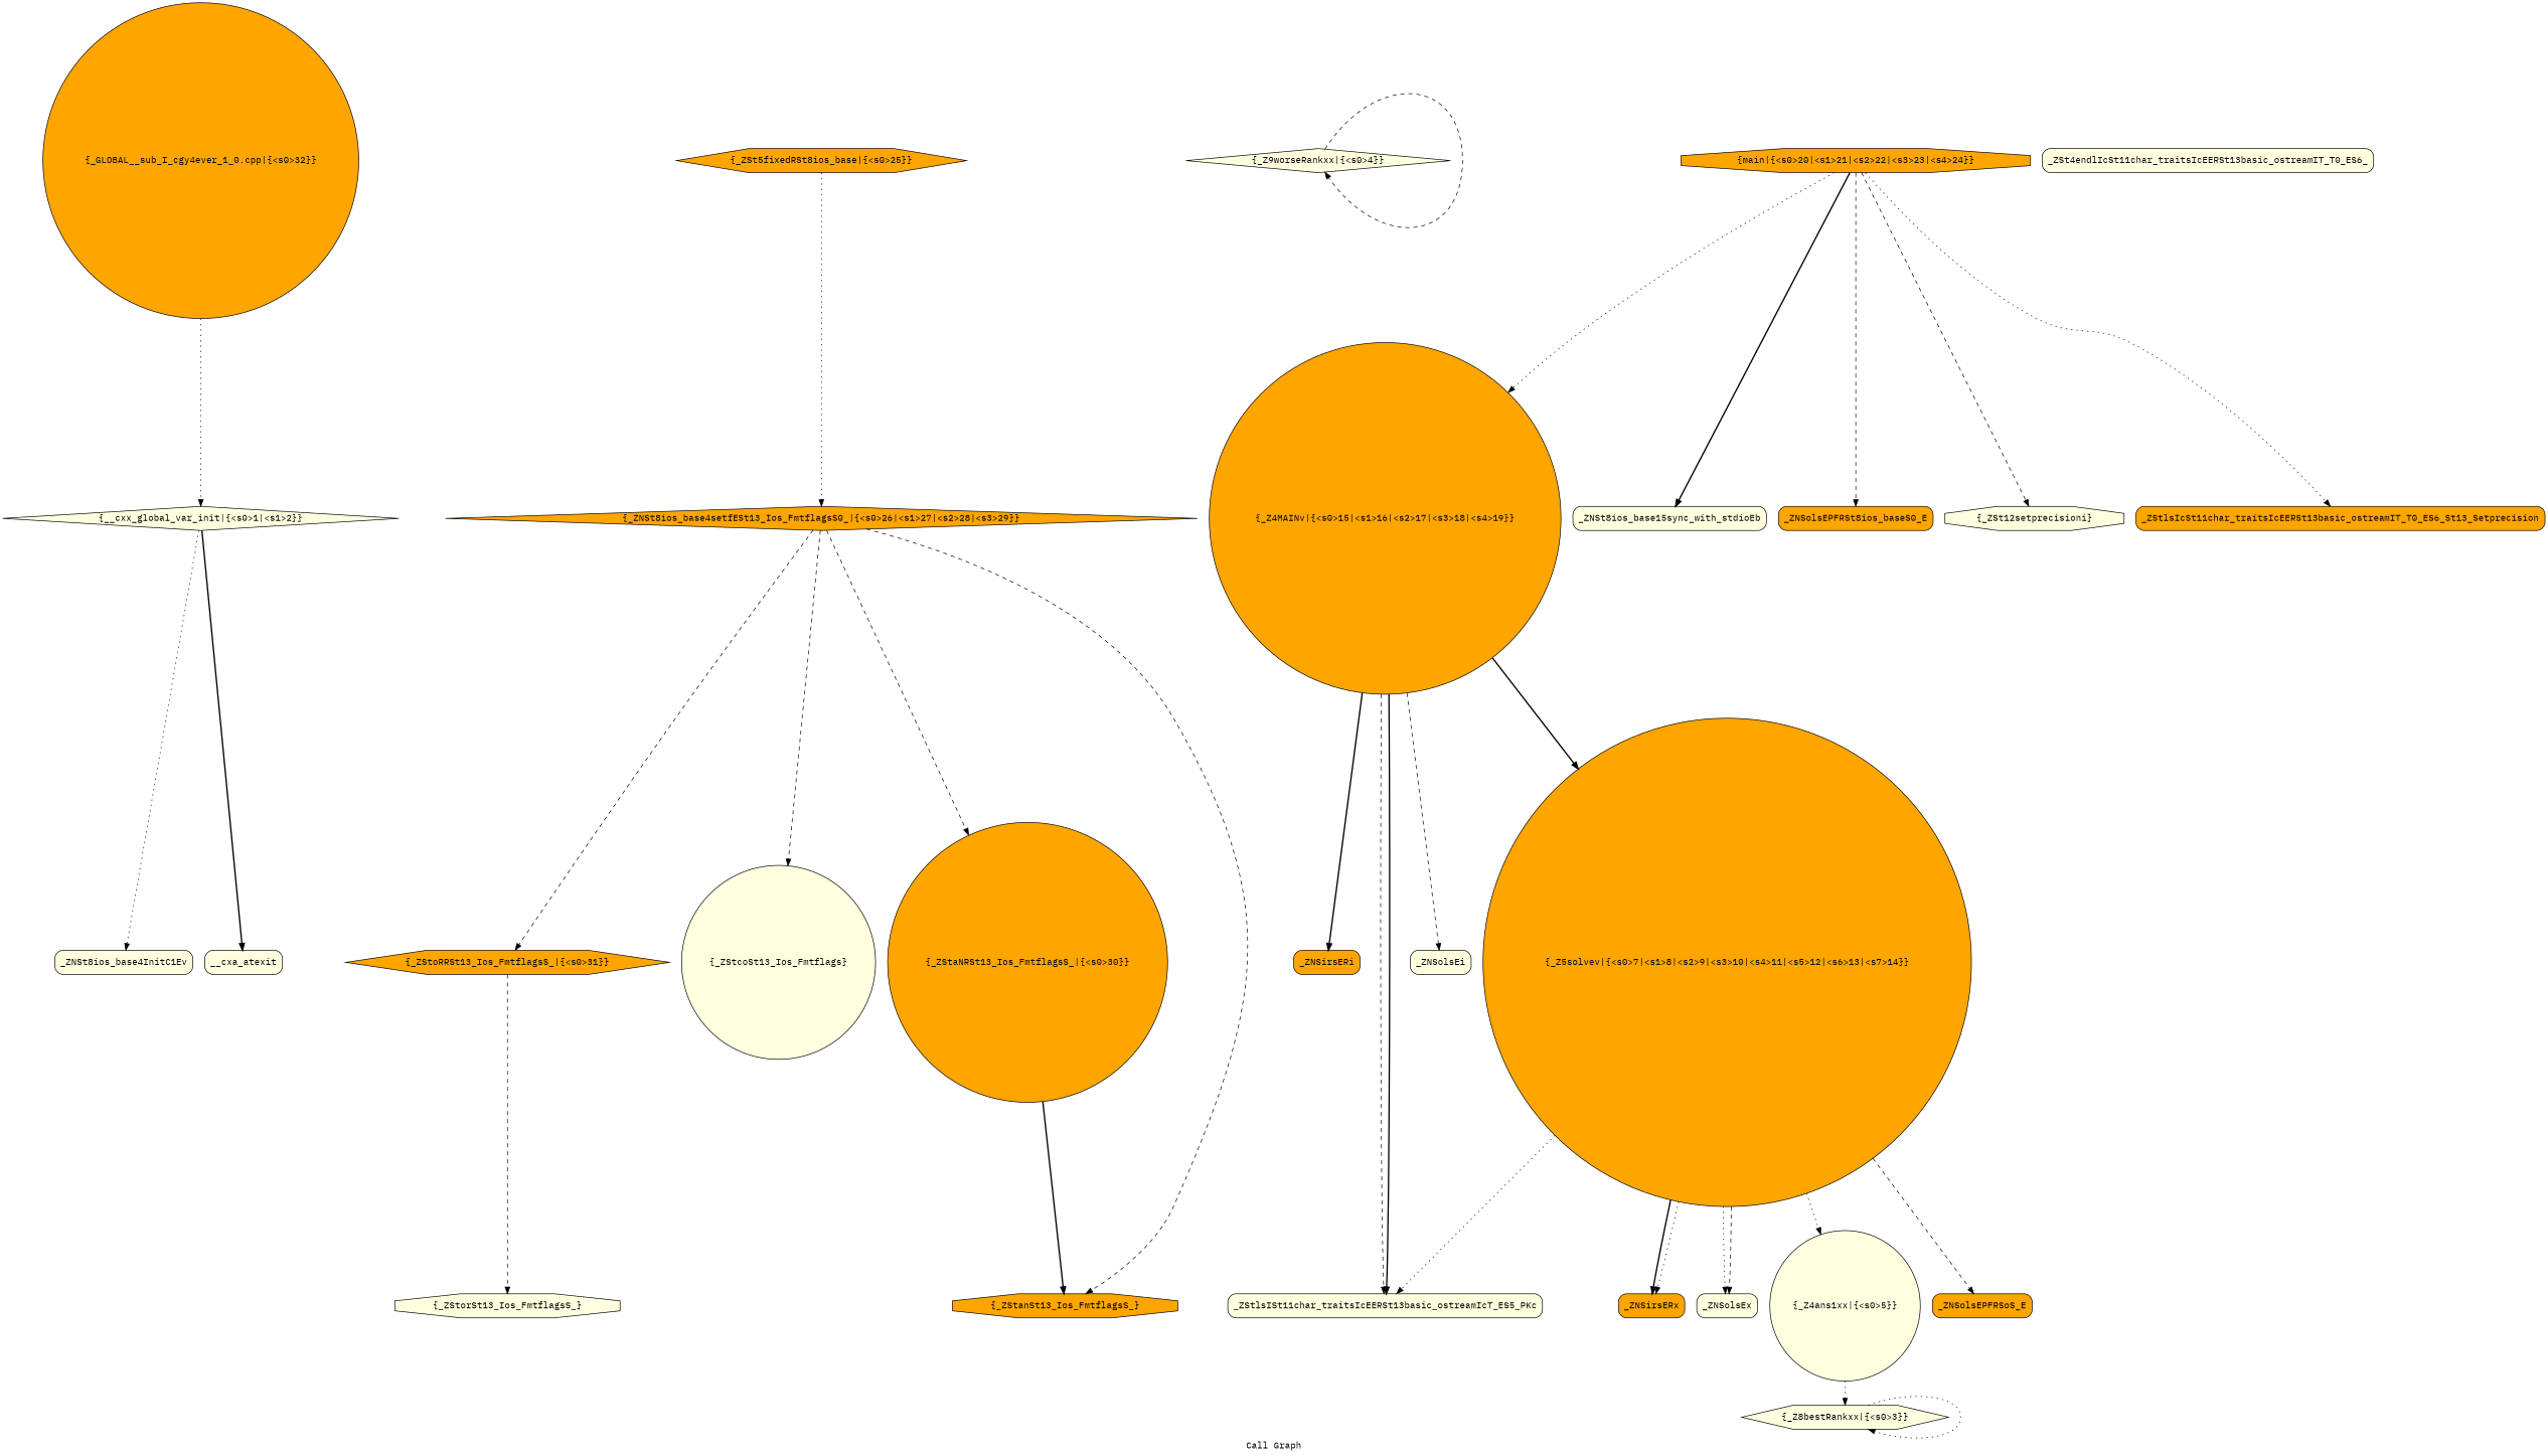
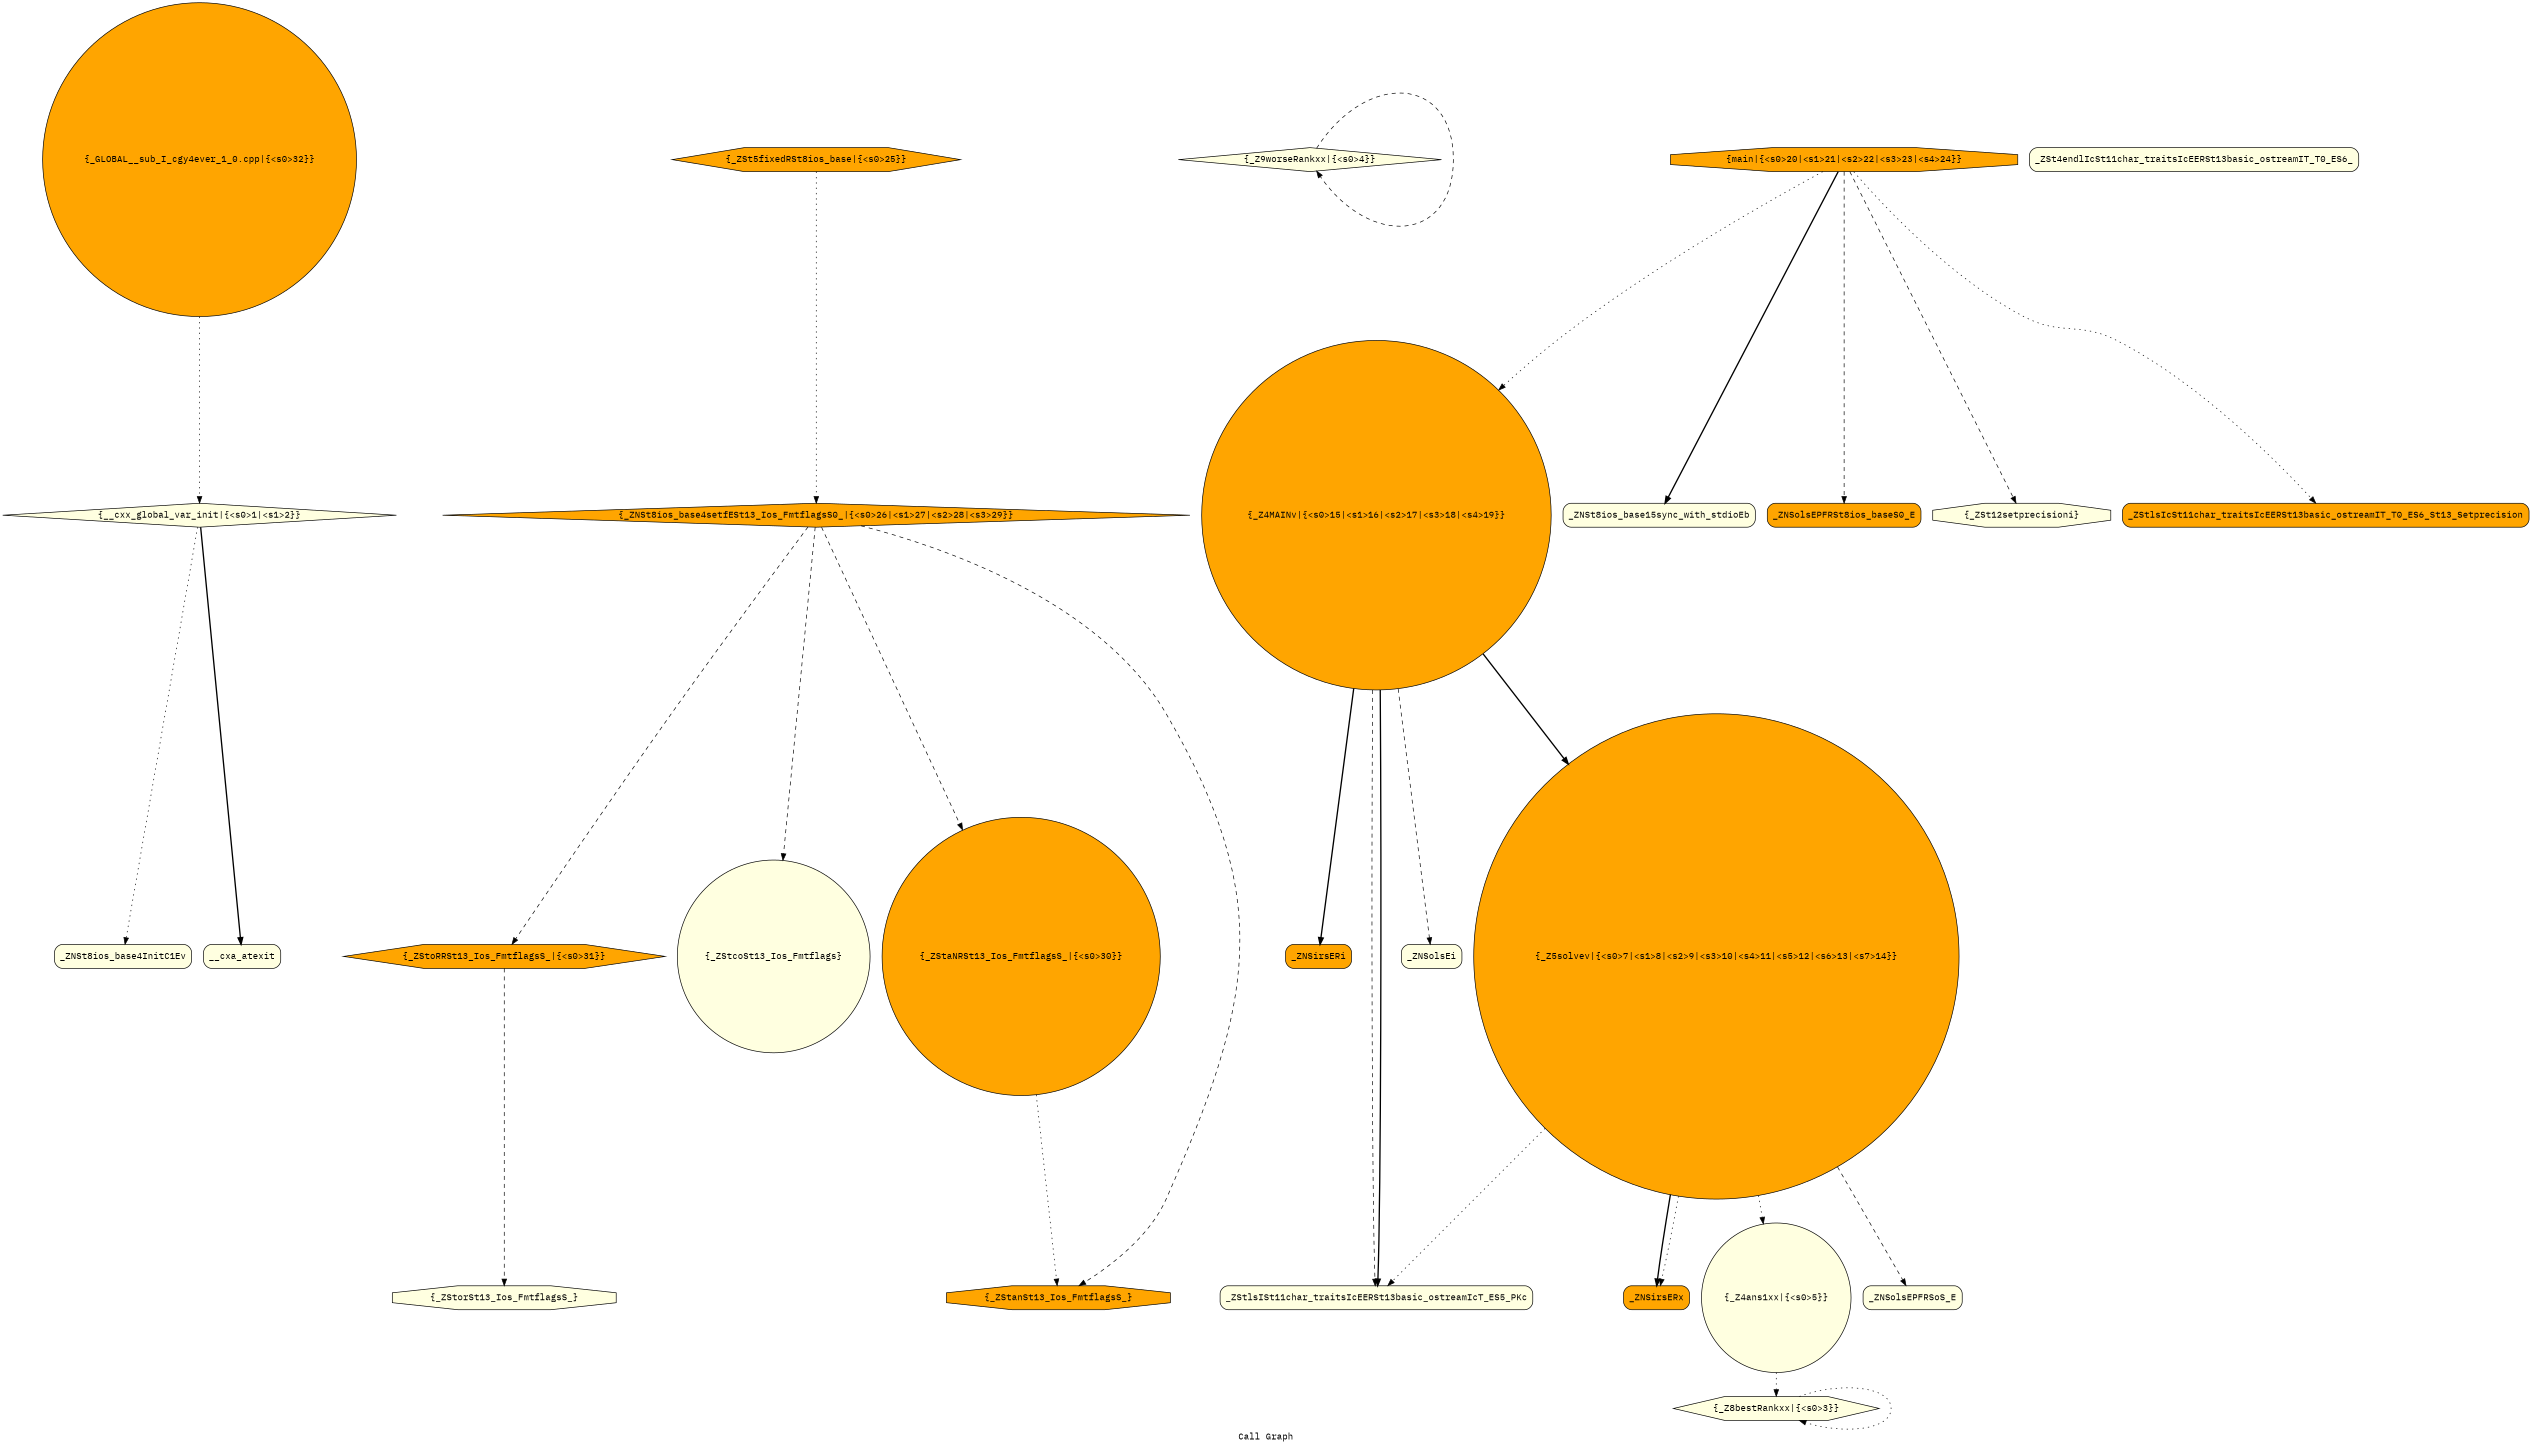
  digraph {
    fontname="IBM Plex Mono"
    label="Call Graph"
    node [fillcolor=lightyellow fontname="IBM Plex Mono" shape=Mrecord style=filled]
    edge [color=black fontname="IBM Plex Mono" style=dotted tailport=s0]
    n1 [label="{__cxx_global_var_init|{<s0>1|<s1>2}}" shape=diamond]
    n2 [label="{_ZNSt8ios_base4InitC1Ev}"]
    n3 [label="{__cxa_atexit}"]
    n4 [fillcolor=orange label="{_ZStoRRSt13_Ios_FmtflagsS_|{<s0>31}}" shape=hexagon]
    n5 [label="{_ZStorSt13_Ios_FmtflagsS_}" shape=octagon]
    n6 [label="{_Z9worseRankxx|{<s0>4}}" shape=diamond]
    n7 [fillcolor=orange label="{_Z4MAINv|{<s0>15|<s1>16|<s2>17|<s3>18|<s4>19}}" shape=circle]
    n8 [fillcolor=orange label="{_ZNSirsERi}"]
    n9 [label="{_ZStlsISt11char_traitsIcEERSt13basic_ostreamIcT_ES5_PKc}"]
    n10 [label="{_ZNSolsEi}"]
    n11 [fillcolor=orange label="{_Z5solvev|{<s0>7|<s1>8|<s2>9|<s3>10|<s4>11|<s5>12|<s6>13|<s7>14}}" shape=circle]
    n12 [fillcolor=orange label="{_ZNSirsERx}"]
-   n13 [label="{_ZNSolsEx}"]
    n14 [label="{_Z4ans1xx|{<s0>5}}" shape=circle]
-   n15 [fillcolor=orange label="{_ZNSolsEPFRSoS_E}"]
+   n15 [label="{_ZNSolsEPFRSoS_E}"]
    n16 [label="{_Z8bestRankxx|{<s0>3}}" shape=hexagon]
    n17 [fillcolor=orange label="{_ZSt5fixedRSt8ios_base|{<s0>25}}" shape=hexagon]
    n18 [fillcolor=orange label="{_ZNSt8ios_base4setfESt13_Ios_FmtflagsS0_|{<s0>26|<s1>27|<s2>28|<s3>29}}" shape=diamond]
    n19 [label="{_ZStcoSt13_Ios_Fmtflags}" shape=circle]
    n20 [fillcolor=orange label="{_ZStaNRSt13_Ios_FmtflagsS_|{<s0>30}}" shape=circle]
    n21 [fillcolor=orange label="{_ZStanSt13_Ios_FmtflagsS_}" shape=octagon]
    n22 [label="{_ZNSt8ios_base15sync_with_stdioEb}"]
    n23 [label="{_ZSt4endlIcSt11char_traitsIcEERSt13basic_ostreamIT_T0_ES6_}"]
    n24 [fillcolor=orange label="{_ZNSolsEPFRSt8ios_baseS0_E}"]
    n25 [label="{_ZSt12setprecisioni}" shape=octagon]
    n26 [fillcolor=orange label="{_GLOBAL__sub_I_cgy4ever_1_0.cpp|{<s0>32}}" shape=circle]
    n27 [fillcolor=orange label="{main|{<s0>20|<s1>21|<s2>22|<s3>23|<s4>24}}" shape=octagon]
    n28 [fillcolor=orange label="{_ZStlsIcSt11char_traitsIcEERSt13basic_ostreamIT_T0_ES6_St13_Setprecision}"]
    n1 -> n2
    n1 -> n3 [style=bold tailport=s1]
    n4 -> n5 [style=dashed]
    n6 -> n6 [style=dashed]
    n7 -> n8 [style=bold]
    n7 -> n9 [style=dashed tailport=s1]
    n7 -> n9 [style=bold tailport=s3]
    n7 -> n10 [style=dashed tailport=s2]
    n7 -> n11 [style=bold tailport=s4]
    n11 -> n9 [tailport=s4]
    n11 -> n12 [style=bold]
    n11 -> n12 [tailport=s1]
-   n11 -> n13 [tailport=s3]
-   n11 -> n13 [style=dashed tailport=s6]
    n11 -> n14 [tailport=s5]
    n11 -> n15 [style=dashed tailport=s7]
    n14 -> n16
    n16 -> n16
    n17 -> n18
    n18 -> n4 [style=dashed tailport=s3]
    n18 -> n19 [style=dashed]
    n18 -> n20 [style=dashed tailport=s1]
    n18 -> n21 [style=dashed tailport=s2]
-   n20 -> n21 [style=bold]
+   n20 -> n21
    n26 -> n1
    n27 -> n7 [tailport=s4]
    n27 -> n22 [style=bold]
    n27 -> n24 [style=dashed tailport=s1]
    n27 -> n25 [style=dashed tailport=s2]
    n27 -> n28 [tailport=s3]
  }
